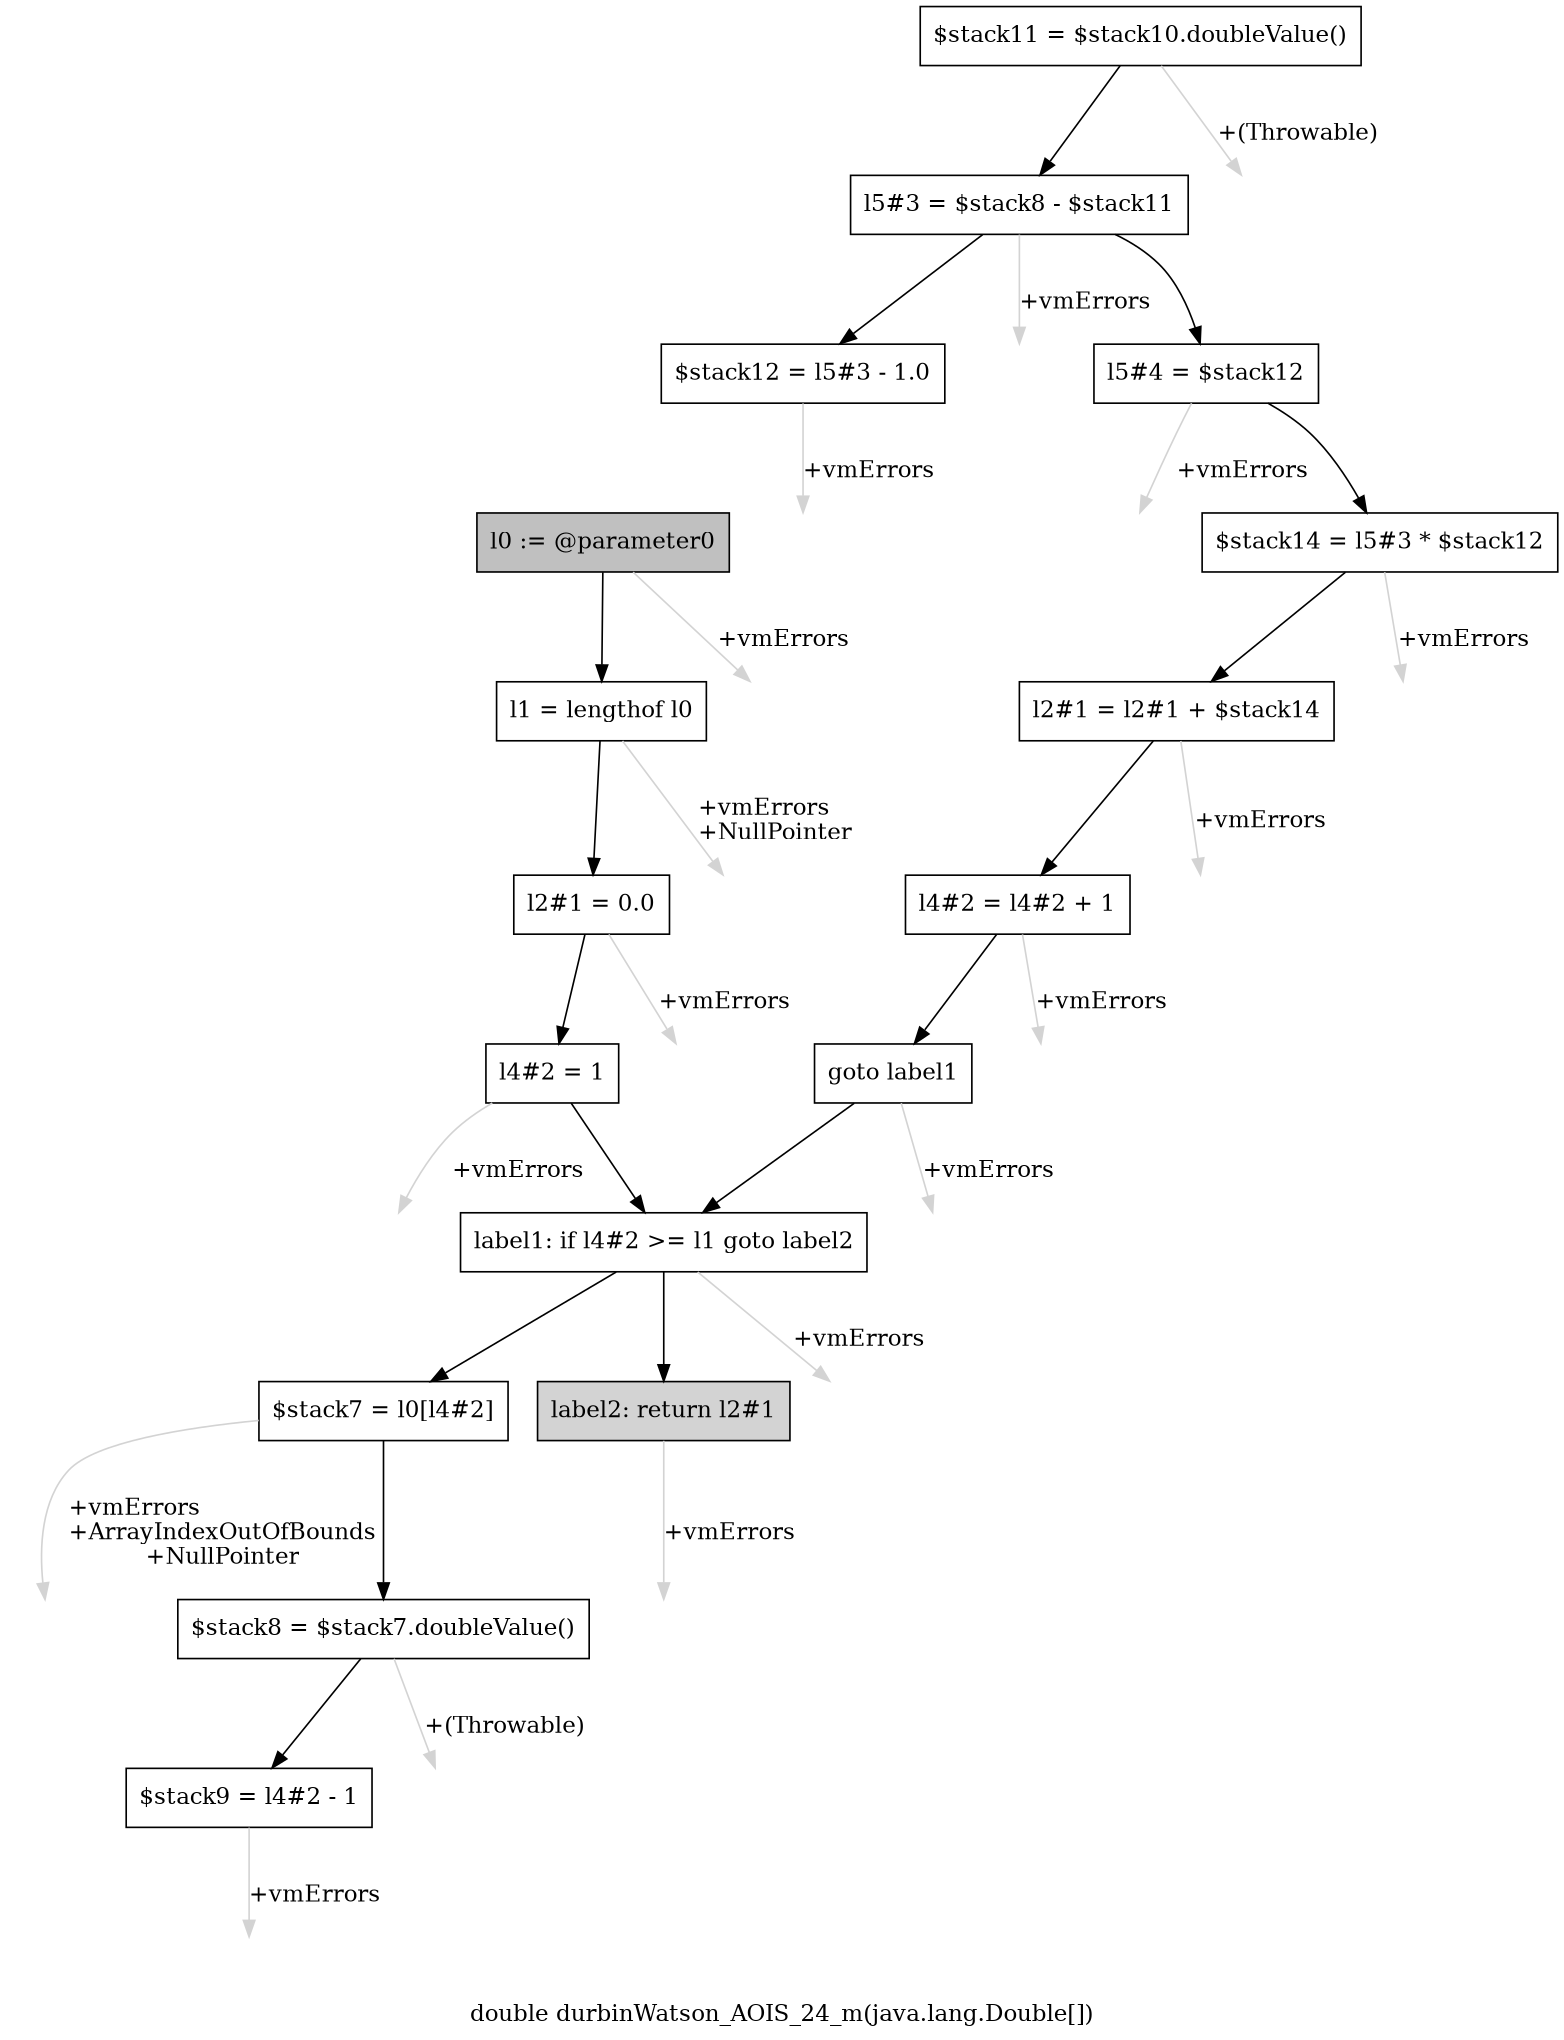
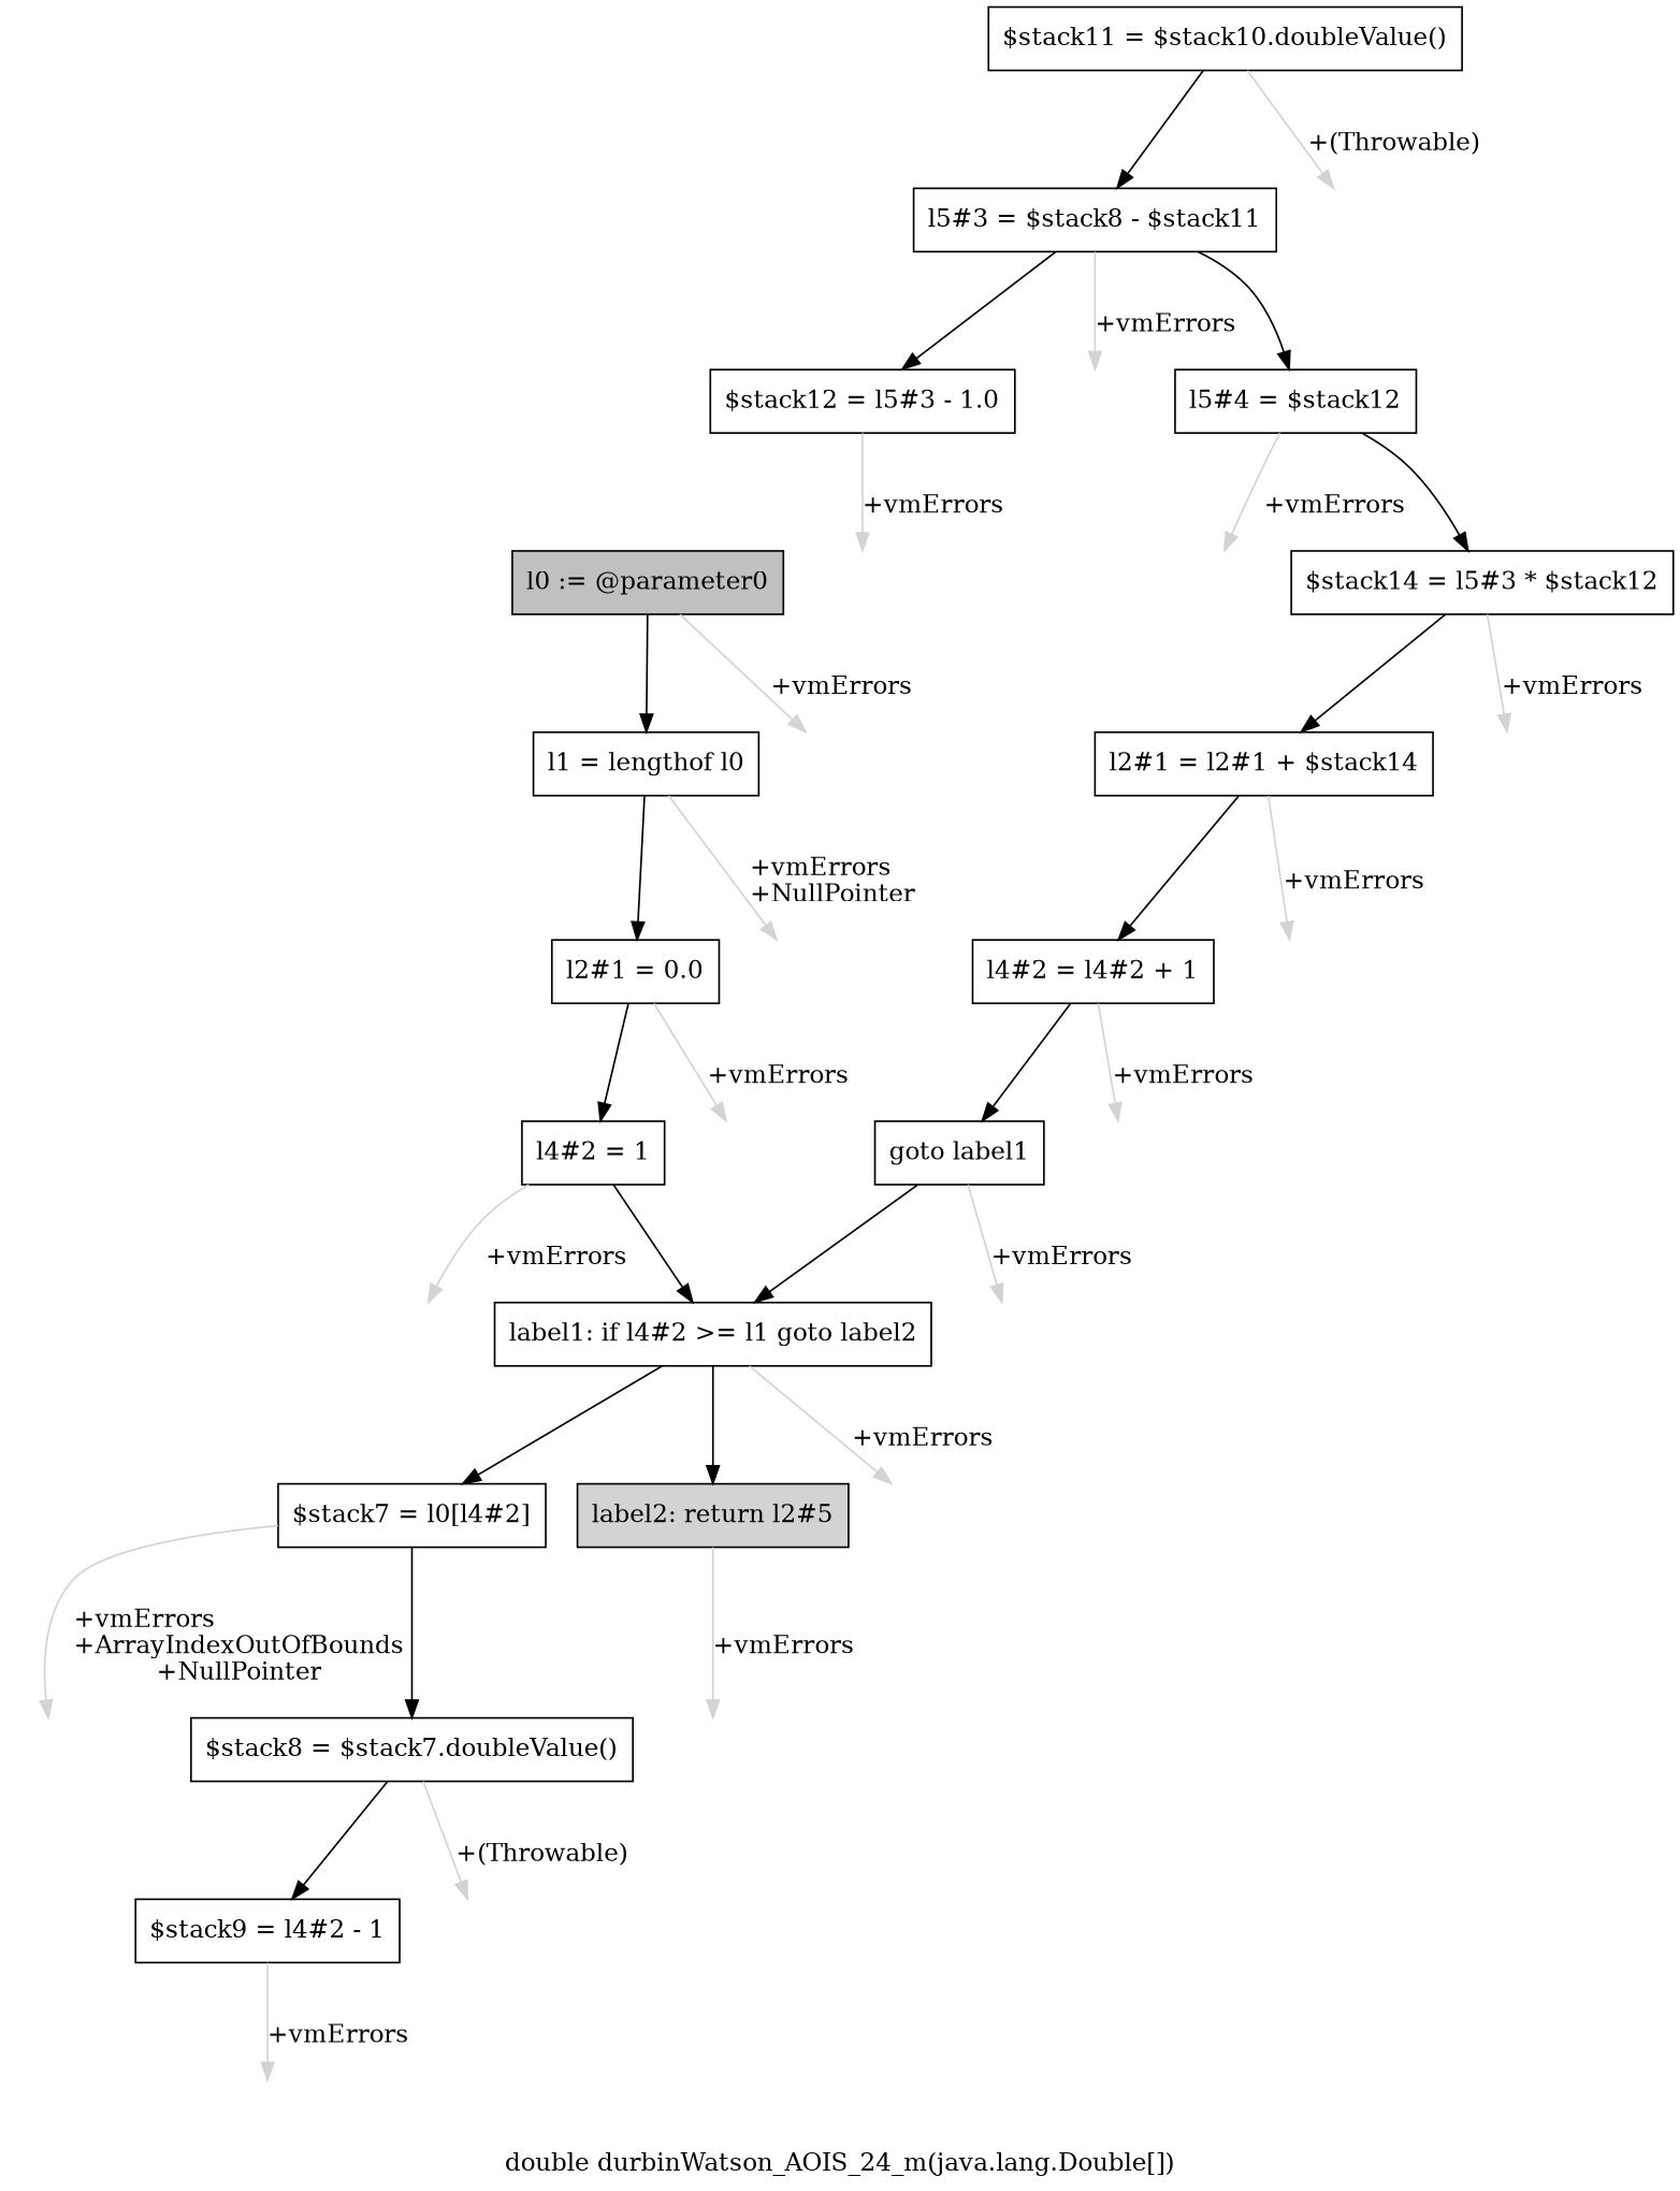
  digraph {
    label="double durbinWatson_AOIS_24_m(java.lang.Double[])"
    node [shape=box style=invis]
    edge [color=lightgray]
    n1 [fillcolor=gray label="l0 := @parameter0" style=filled]
    n2 [label="l1 = lengthof l0" style=""]
    n3 [label=Esc]
    n4 [label="l2#1 = 0.0" style=""]
    n5 [label=Esc]
    n6 [label="l4#2 = 1" style=""]
    n7 [label=Esc]
    n8 [label="label1: if l4#2 >= l1 goto label2" style=""]
    n9 [label=Esc]
    n10 [label="$stack7 = l0[l4#2]" style=""]
-   n11 [fillcolor=lightgray label="label2: return l2#1" style=filled]
+   n11 [fillcolor=lightgray label="label2: return l2#5" style=filled]
    n12 [label=Esc]
    n13 [label="$stack8 = $stack7.doubleValue()" style=""]
    n14 [label=Esc]
    n15 [label=Esc]
    n16 [label="$stack9 = l4#2 - 1" style=""]
    n17 [label=Esc]
    n18 [label=Esc]
    n19 [label="$stack11 = $stack10.doubleValue()" style=""]
    n20 [label="l5#3 = $stack8 - $stack11" style=""]
    n21 [label=Esc]
    n22 [label=Esc]
    n23 [label="$stack12 = l5#3 - 1.0" style=""]
    n24 [label=Esc]
    n25 [label="l5#4 = $stack12" style=""]
    n26 [label=Esc]
    n27 [label="$stack14 = l5#3 * $stack12" style=""]
    n28 [label=Esc]
    n29 [label="l2#1 = l2#1 + $stack14" style=""]
    n30 [label=Esc]
    n31 [label="l4#2 = l4#2 + 1" style=""]
    n32 [label=Esc]
    n33 [label="goto label1" style=""]
    n34 [label=Esc]
    n35 [label=Esc]
    n1 -> n2 [color=black]
    n1 -> n3 [label="\l+vmErrors"]
    n2 -> n4 [color=black]
    n2 -> n5 [label="\l+vmErrors\l+NullPointer"]
    n4 -> n6 [color=black]
    n4 -> n7 [label="\l+vmErrors"]
    n6 -> n8 [color=black]
    n6 -> n9 [label="\l+vmErrors"]
    n8 -> n10 [color=black]
    n8 -> n11 [color=black]
    n8 -> n12 [label="\l+vmErrors"]
    n10 -> n13 [color=black]
    n10 -> n14 [label="\l+vmErrors\l+ArrayIndexOutOfBounds\l+NullPointer"]
    n11 -> n15 [label="\l+vmErrors"]
    n13 -> n16 [color=black]
    n13 -> n17 [label="\l+(Throwable)"]
    n16 -> n18 [label="\l+vmErrors"]
    n19 -> n20 [color=black]
    n19 -> n21 [label="\l+(Throwable)"]
    n20 -> n23 [color=black]
    n20 -> n24 [label="\l+vmErrors"]
    n20 -> n25 [color=black]
    n23 -> n26 [label="\l+vmErrors"]
    n25 -> n27 [color=black]
    n25 -> n28 [label="\l+vmErrors"]
    n27 -> n29 [color=black]
    n27 -> n30 [label="\l+vmErrors"]
    n29 -> n31 [color=black]
    n29 -> n32 [label="\l+vmErrors"]
    n31 -> n33 [color=black]
    n31 -> n34 [label="\l+vmErrors"]
    n33 -> n8 [color=black]
    n33 -> n35 [label="\l+vmErrors"]
  }
